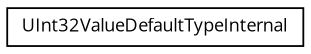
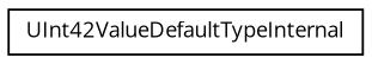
  digraph {
    rankdir=LR
    fontname="Open Sans"
-   n1 [color=black fillcolor=white fontname="Open Sans" fontsize=10 height=0.2 label=UInt32ValueDefaultTypeInternal shape=record style=filled width=0.4]
+   n1 [color=black fillcolor=white fontname="Open Sans" fontsize=10 height=0.2 label=UInt42ValueDefaultTypeInternal shape=record style=filled width=0.4]
  }
